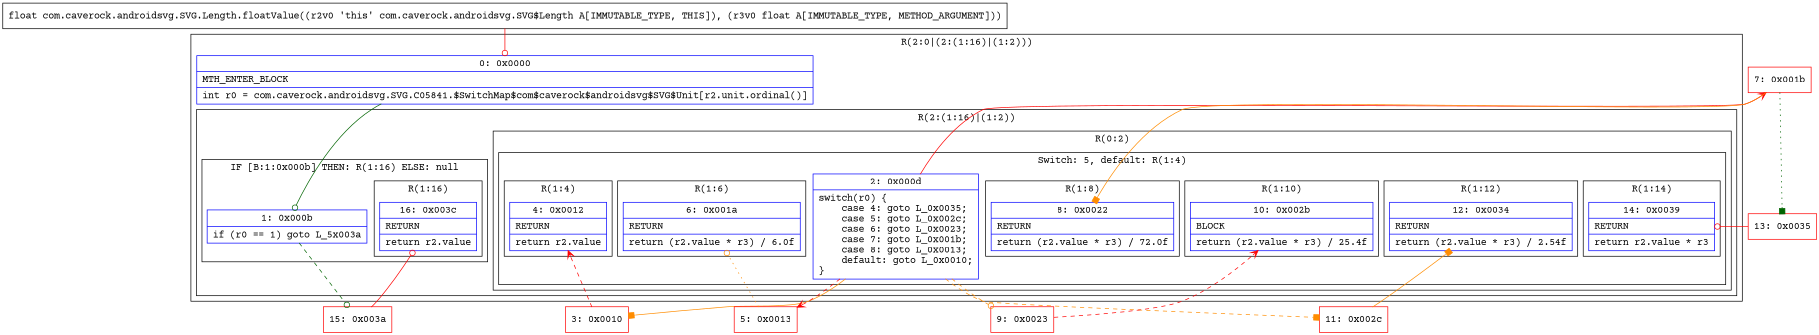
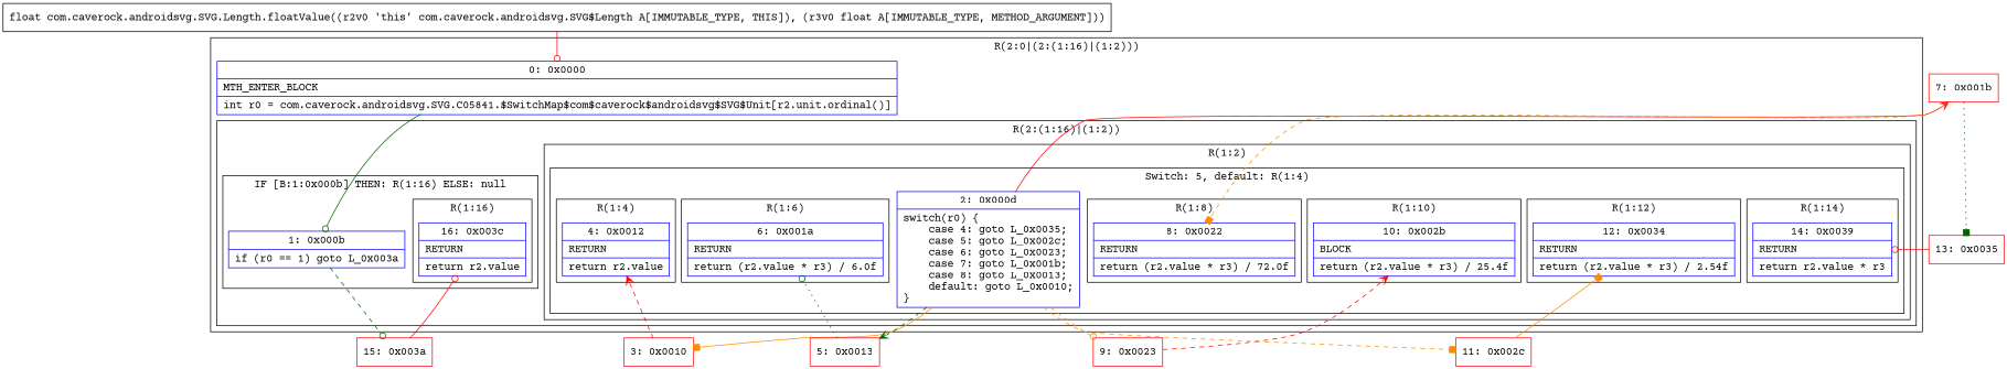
  digraph {
    fontname="Courier Prime"
    node [color=blue fontname="Courier Prime" shape=record]
    edge [arrowhead=odot color=red fontname="Courier Prime" style=solid]
    n1 [label="{16\:\ 0x003c|RETURN\l|return r2.value\l}"]
-   n2 [label="{1\:\ 0x000b|if (r0 == 1) goto L_5x003a\l}"]
+   n2 [label="{1\:\ 0x000b|if (r0 == 1) goto L_0x003a\l}"]
    n3 [label="{14\:\ 0x0039|RETURN\l|return r2.value * r3\l}"]
    n4 [label="{12\:\ 0x0034|RETURN\l|return (r2.value * r3) \/ 2.54f\l}"]
    n5 [label="{10\:\ 0x002b|BLOCK\l|return (r2.value * r3) \/ 25.4f\l}"]
    n6 [label="{8\:\ 0x0022|RETURN\l|return (r2.value * r3) \/ 72.0f\l}"]
    n7 [label="{6\:\ 0x001a|RETURN\l|return (r2.value * r3) \/ 6.0f\l}"]
    n8 [label="{4\:\ 0x0012|RETURN\l|return r2.value\l}"]
    n9 [label="{2\:\ 0x000d|switch(r0) \{\l    case 4: goto L_0x0035;\l    case 5: goto L_0x002c;\l    case 6: goto L_0x0023;\l    case 7: goto L_0x001b;\l    case 8: goto L_0x0013;\l    default: goto L_0x0010;\l\}\l}"]
    n10 [label="{0\:\ 0x0000|MTH_ENTER_BLOCK\l|int r0 = com.caverock.androidsvg.SVG.C05841.$SwitchMap$com$caverock$androidsvg$SVG$Unit[r2.unit.ordinal()]\l}"]
    n11 [color=red label="{15\:\ 0x003a}"]
    n12 [color=red label="{3\:\ 0x0010}"]
    n13 [color=red label="{5\:\ 0x0013}"]
    n14 [color=red label="{7\:\ 0x001b}"]
    n15 [color=red label="{9\:\ 0x0023}"]
    n16 [color=red label="{11\:\ 0x002c}"]
    n17 [color=red label="{13\:\ 0x0035}"]
    n18 [label="{float com.caverock.androidsvg.SVG.Length.floatValue((r2v0 'this' com.caverock.androidsvg.SVG$Length A[IMMUTABLE_TYPE, THIS]), (r3v0 float A[IMMUTABLE_TYPE, METHOD_ARGUMENT])) }" color=""]
    subgraph cluster_1 {
      label="R(2:0|(2:(1:16)|(1:2)))"
      n10
      subgraph cluster_2 {
        label="R(2:(1:16)|(1:2))"
        subgraph cluster_3 {
          label="IF [B:1:0x000b] THEN: R(1:16) ELSE: null"
          n2
          subgraph cluster_4 {
            label="R(1:16)"
            n1
          }
        }
        subgraph cluster_5 {
-         label="R(0:2)"
+         label="R(1:2)"
          subgraph cluster_6 {
            label="Switch: 5, default: R(1:4)"
            n9
            subgraph cluster_7 {
              label="R(1:14)"
              n3
            }
            subgraph cluster_8 {
              label="R(1:12)"
              n4
            }
            subgraph cluster_9 {
              label="R(1:10)"
              n5
            }
            subgraph cluster_10 {
              label="R(1:8)"
              n6
            }
            subgraph cluster_11 {
              label="R(1:6)"
              n7
            }
            subgraph cluster_12 {
              label="R(1:4)"
              n8
            }
          }
        }
      }
    }
    n2 -> n11 [color=darkgreen style=dashed]
    n9 -> n12 [arrowhead=box color=darkorange]
-   n9 -> n13 [arrowhead=vee style=dashed]
+   n9 -> n13 [arrowhead=vee color=darkgreen style=dashed]
    n9 -> n14 [arrowhead=vee]
    n9 -> n15 [color=darkorange style=dashed]
    n9 -> n16 [arrowhead=box color=darkorange style=dashed]
    n10 -> n2 [color=darkgreen]
    n11 -> n1
    n12 -> n8 [arrowhead=vee style=dashed]
-   n13 -> n7 [color=darkorange style=dotted]
-   n14 -> n6 [arrowhead=box color=darkorange]
+   n13 -> n7 [color=darkgreen style=dotted]
+   n14 -> n6 [arrowhead=box color=darkorange style=dashed]
    n14 -> n17 [arrowhead=box color=darkgreen style=dotted]
    n15 -> n5 [arrowhead=vee style=dashed]
    n16 -> n4 [arrowhead=box color=darkorange]
    n17 -> n3
    n18 -> n10
  }
